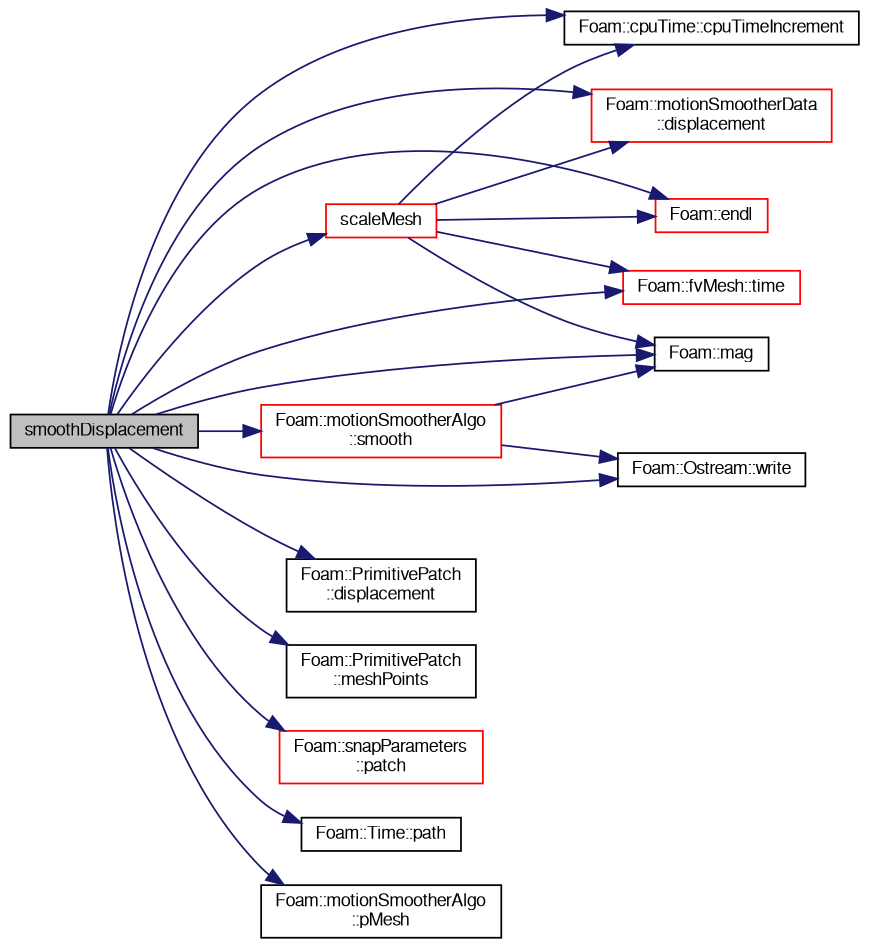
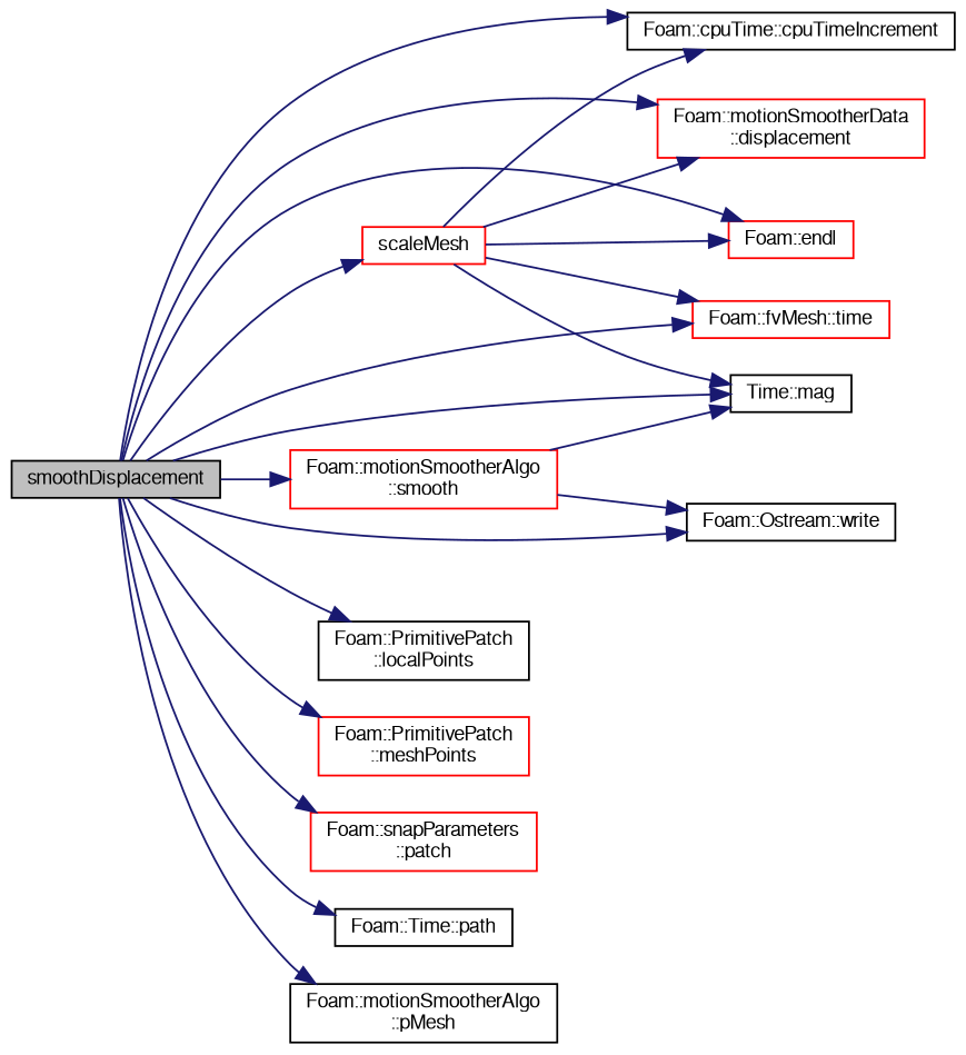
  digraph {
    rankdir=LR
    node [color=black fontname=FreeSans fontsize=10 shape=record]
    edge [color=midnightblue fontname=FreeSans fontsize=10 labelfontname=FreeSans labelfontsize=10 style=solid]
    n1 [fillcolor=grey75 fontcolor=black height=0.2 label=smoothDisplacement style=filled width=0.4]
    n2 [height=0.2 label="Foam::cpuTime::cpuTimeIncrement" width=0.4]
    n3 [color=red height=0.2 label="Foam::motionSmootherData\l::displacement" width=0.4]
    n4 [color=red height=0.2 label="Foam::endl" width=0.4]
-   n5 [height=0.2 label="Foam::PrimitivePatch\l::displacement" width=0.4]
-   n6 [height=0.2 label="Foam::mag" width=0.4]
-   n7 [height=0.2 label="Foam::PrimitivePatch\l::meshPoints" width=0.4]
+   n5 [height=0.2 label="Foam::PrimitivePatch\l::localPoints" width=0.4]
+   n6 [height=0.2 label="Time::mag" width=0.4]
+   n7 [color=red height=0.2 label="Foam::PrimitivePatch\l::meshPoints" width=0.4]
    n8 [color=red height=0.2 label="Foam::snapParameters\l::patch" width=0.4]
    n9 [height=0.2 label="Foam::Time::path" width=0.4]
    n10 [height=0.2 label="Foam::motionSmootherAlgo\l::pMesh" width=0.4]
    n11 [color=red height=0.2 label=scaleMesh width=0.4]
    n12 [color=red height=0.2 label="Foam::fvMesh::time" width=0.4]
    n13 [color=red height=0.2 label="Foam::motionSmootherAlgo\l::smooth" width=0.4]
    n14 [height=0.2 label="Foam::Ostream::write" width=0.4]
    n1 -> n2
    n1 -> n3
    n1 -> n4
    n1 -> n5
    n1 -> n6
    n1 -> n7
    n1 -> n8
    n1 -> n9
    n1 -> n10
    n1 -> n11
    n1 -> n12
    n1 -> n13
    n1 -> n14
    n11 -> n2
    n11 -> n3
    n11 -> n4
    n11 -> n6
    n11 -> n12
    n13 -> n6
    n13 -> n14
  }
